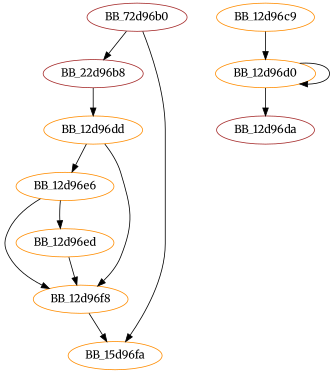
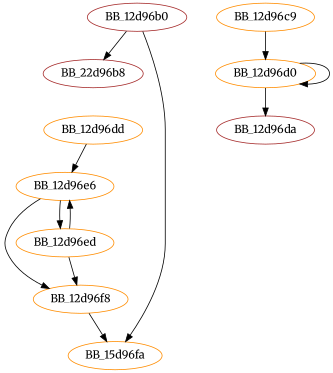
  digraph {
    fontname=Merriweather
    node [color=darkorange fontname=Merriweather]
    edge [fontname=Merriweather]
-   BB_12d96b0 [color=brown label=BB_72d96b0]
+   BB_12d96b0 [color=brown]
    n2 [color=brown label=BB_22d96b8]
    n3 [label=BB_15d96fa]
    BB_12d96dd
    BB_12d96e6
    BB_12d96f8
    BB_12d96c9
    BB_12d96d0
    BB_12d96da [color=brown]
    BB_12d96ed
    BB_12d96b0 -> n2
    BB_12d96b0 -> n3
-   n2 -> BB_12d96dd
    BB_12d96dd -> BB_12d96e6
-   BB_12d96dd -> BB_12d96f8
    BB_12d96e6 -> BB_12d96f8
    BB_12d96e6 -> BB_12d96ed
    BB_12d96f8 -> n3
    BB_12d96c9 -> BB_12d96d0
    BB_12d96d0 -> BB_12d96d0
    BB_12d96d0 -> BB_12d96da
+   BB_12d96ed -> BB_12d96e6
    BB_12d96ed -> BB_12d96f8
  }
